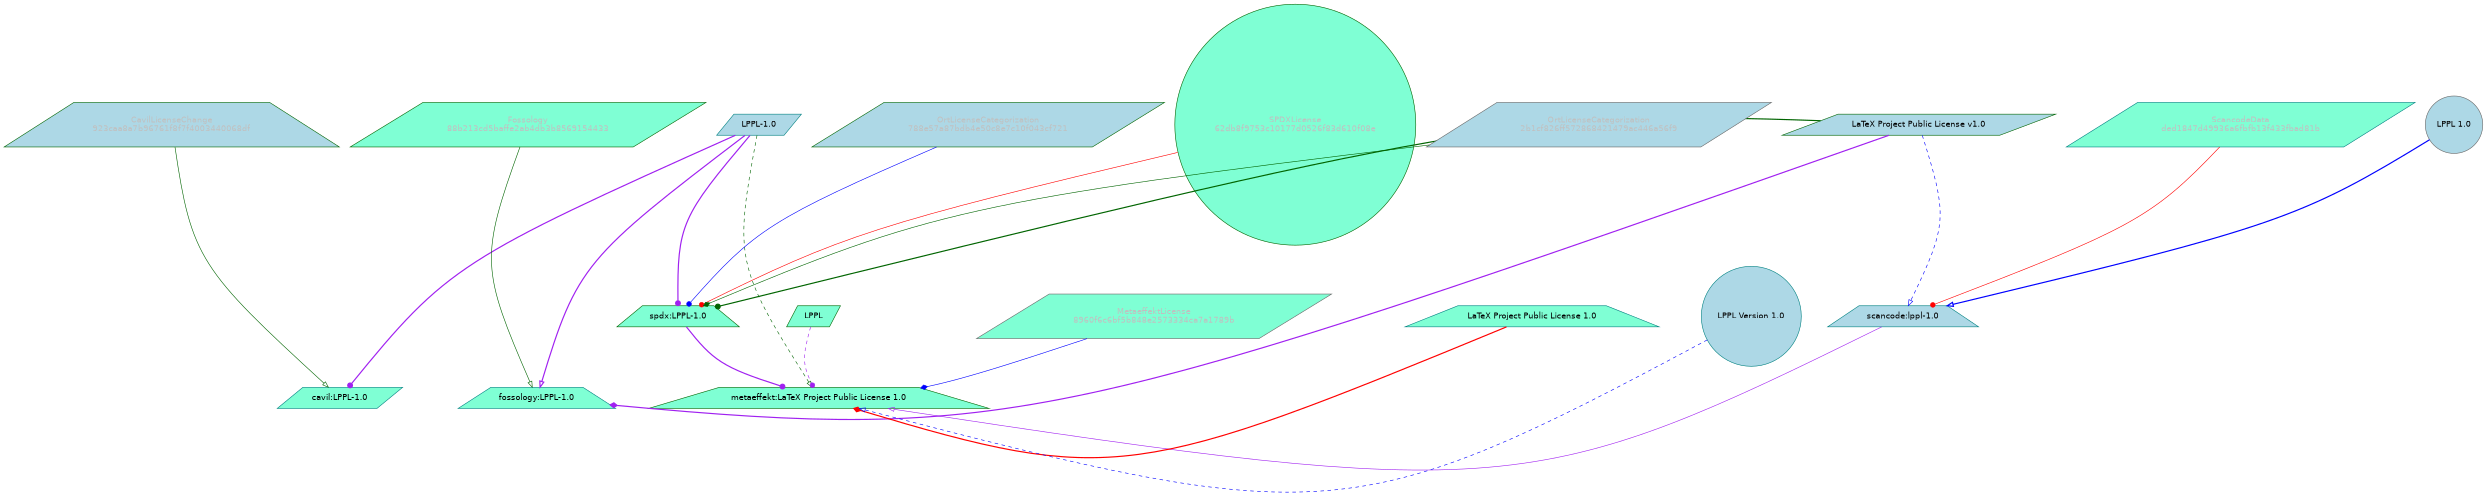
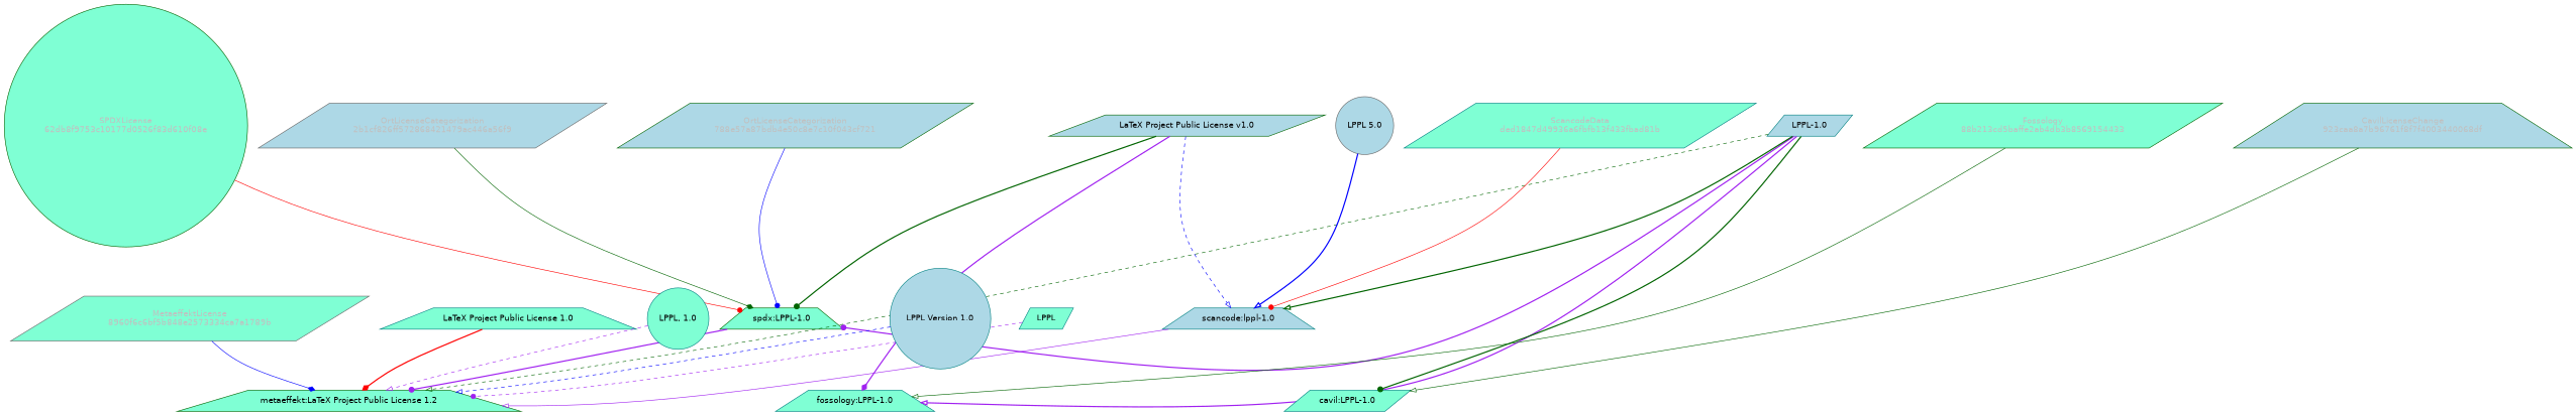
  strict digraph {
    fontname="DejaVu Sans"
    splines=curved
    node [color=darkgreen fillcolor=aquamarine fontname="DejaVu Sans" shape=parallelogram style=filled]
    edge [arrowhead=onormal color=purple fontname="DejaVu Sans" weight=0.5 style=bold]
    n1 [fontcolor=gray label="SPDXLicense\n62db8f9753c10177d0526f83d610f08e" shape=circle]
    n2 [label="spdx:LPPL-1.0" shape=trapezium]
-   n3 [label="metaeffekt:LaTeX Project Public License 1.0" shape=trapezium]
+   n3 [label="metaeffekt:LaTeX Project Public License 1.2" shape=trapezium]
    n4 [color=teal fillcolor=lightblue label="LPPL-1.0"]
    n5 [color=teal fillcolor=lightblue label="scancode:lppl-1.0" shape=trapezium]
    n6 [color=teal label="fossology:LPPL-1.0" shape=trapezium]
    n7 [color=teal label="cavil:LPPL-1.0"]
    n8 [fillcolor=lightblue label="LaTeX Project Public License v1.0"]
-   n9 [label=LPPL]
+   n9 [color=teal label=LPPL]
    n10 [color=teal fontcolor=gray label="ScancodeData\nded1847d49936a6fbfb13f433fbad81b"]
-   n11 [color=gray40 fillcolor=lightblue label="LPPL 1.0" shape=circle]
+   n11 [color=gray40 fillcolor=lightblue label="LPPL 5.0" shape=circle]
    n12 [fontcolor=gray label="Fossology\n88b213cd5baffe2ab4db3b8569154433"]
    n13 [color=gray40 fillcolor=lightblue fontcolor=gray label="OrtLicenseCategorization\n2b1cf826ff572868421479ac446a56f9"]
    n14 [fillcolor=lightblue fontcolor=gray label="OrtLicenseCategorization\n788e57a87bdb4e50c8e7c10f043cf721"]
    n15 [fillcolor=lightblue fontcolor=gray label="CavilLicenseChange\n923caa8a7b96761f8f7f4003440068df" shape=trapezium]
    n16 [color=gray40 fontcolor=gray label="MetaeffektLicense\n8960f6c6bf5b848e2573334ca7a1789b"]
    n17 [color=teal label="LaTeX Project Public License 1.0" shape=trapezium]
+   n18 [color=teal label="LPPL, 1.0" shape=circle]
    n19 [color=teal fillcolor=lightblue label="LPPL Version 1.0" shape=circle]
    n1 -> n2 [arrowhead=dot color=red style=""]
    n2 -> n3 [arrowhead=dot weight=0.7]
    n4 -> n2 [arrowhead=dot weight=0.7]
    n4 -> n3 [color=darkgreen style=dashed]
+   n4 -> n5 [color=darkgreen weight=0.7]
    n4 -> n6 [weight=0.7]
-   n4 -> n7 [arrowhead=dot weight=0.7]
+   n4 -> n7 [arrowhead=dot color=darkgreen weight=0.7]
    n5 -> n3 [style=solid]
    n8 -> n2 [arrowhead=dot color=darkgreen weight=0.7]
    n8 -> n5 [color=blue style=dashed weight=0.7]
    n8 -> n6 [arrowhead=diamond weight=0.7]
    n9 -> n3 [arrowhead=dot style=dashed]
    n10 -> n5 [arrowhead=dot color=red style=""]
    n11 -> n5 [color=blue weight=0.7]
    n12 -> n6 [color=darkgreen style=""]
    n13 -> n2 [arrowhead=diamond color=darkgreen style=""]
    n14 -> n2 [arrowhead=dot color=blue style=""]
    n15 -> n7 [color=darkgreen style=""]
    n16 -> n3 [arrowhead=diamond color=blue style=""]
    n17 -> n3 [arrowhead=diamond color=red weight=0.7]
+   n18 -> n3 [style=dashed]
    n19 -> n3 [color=blue style=dashed]
  }
